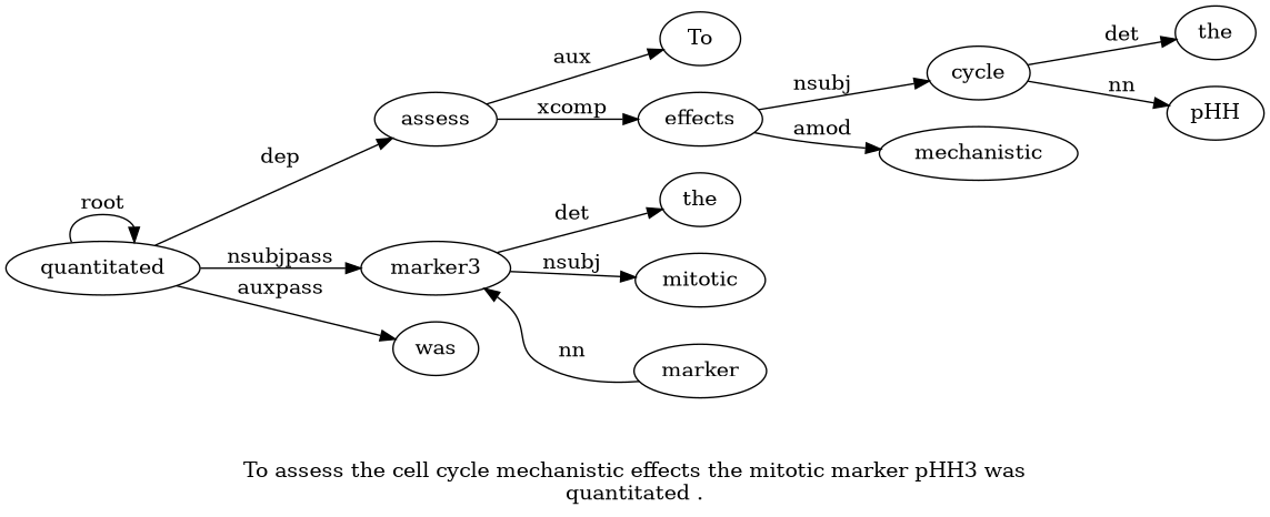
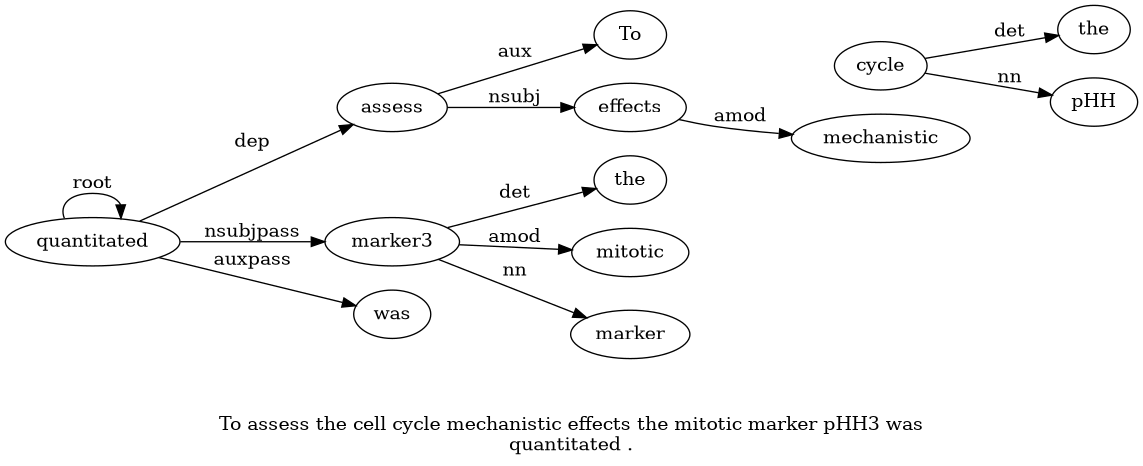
  digraph {
    label="To assess the cell cycle mechanistic effects the mitotic marker pHH3 was\nquantitated ."
    rankdir=LR
    node [fillcolor=white style=filled]
    n1 [label=assess]
    n2 [label=To]
    n3 [label=effects]
    n4 [label=cycle]
    n5 [label=mechanistic]
    n6 [label=quantitated]
    n7 [label=marker3]
    n8 [label=was]
    n9 [label=the]
    n10 [label=mitotic]
    n11 [label=marker]
    n12 [label=the]
    n13 [label=pHH]
    n1 -> n2 [label=aux]
-   n1 -> n3 [label=xcomp]
-   n3 -> n4 [label=nsubj]
+   n1 -> n3 [label=nsubj]
    n3 -> n5 [label=amod]
    n4 -> n12 [label=det]
    n4 -> n13 [label=nn]
    n6 -> n1 [label=dep]
    n6 -> n6 [label=root]
    n6 -> n7 [label=nsubjpass]
    n6 -> n8 [label=auxpass]
    n7 -> n9 [label=det]
-   n7 -> n10 [label=nsubj]
-   n11 -> n7 [label=nn]
+   n7 -> n10 [label=amod]
+   n7 -> n11 [label=nn]
  }
